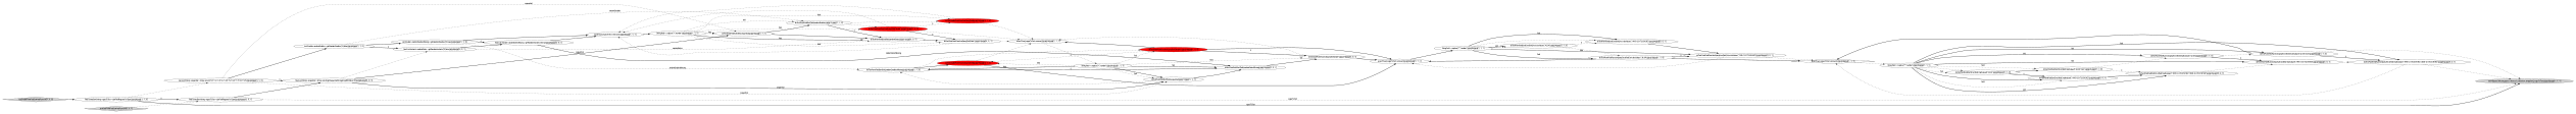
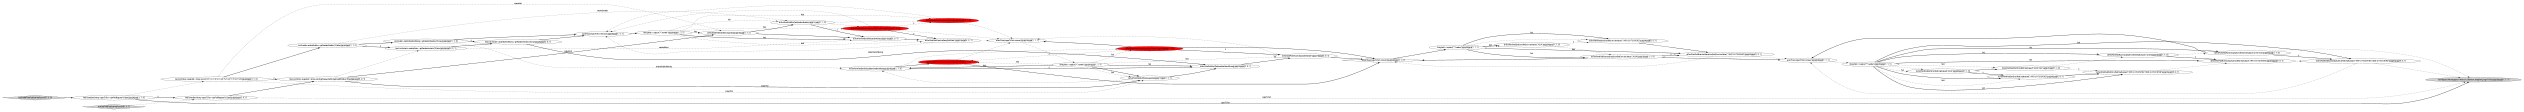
  digraph {
    fontname="Roboto Condensed"
    rankdir=LR
    node [fillcolor=white fontname="Roboto Condensed" shape=ellipse style=filled]
    edge [fontname="Roboto Condensed" style=bold]
    n1 [label="doTestPointFieldSort(field,randomDoublesMissing)@@@18@@@['1', '1', '0']"]
    n2 [fillcolor=red label="doTestDoublePointFunctionQuery(field)@@@19@@@['0', '1', '0']"]
    n3 [fillcolor=red label="doTestFloatPointFunctionQuery(field,\"double\")@@@19@@@['1', '0', '0']"]
    n4 [label="doTestPointFieldSort(field,randomDatesMissing)@@@18@@@['0', '0', '1']"]
    n5 [label="assertTrue(r,regexToTest.remove(r))@@@15@@@['1', '1', '1']"]
-   n6 [label="assertTrue(r,regexToTest.remove(r))@@@22@@@['1', '1', '1']"]
+   n6 [label="assertTrue(r,regexToTest.remove(r))@@@22@@@['1', '1', '1']" shape=diamond]
    n7 [label="doTestDatePointFunctionQuery(field,\"date\")@@@19@@@['0', '0', '1']"]
    n8 [label="String field = r.replace(\"*\",\"number\")@@@16@@@['1', '1', '1']"]
    n9 [label="doTestPointFieldSort(field,sequential)@@@17@@@['1', '1', '1']"]
    n10 [label="doTestDatePointFunctionQuery(field,\"date\")@@@12@@@['0', '0', '1']"]
    n11 [label="assertTrue(r,regexToTest.remove(r))@@@8@@@['1', '1', '1']"]
    n12 [label="String field = r.replace(\"*\",\"number\")@@@9@@@['1', '1', '1']"]
    n13 [label="doTestPointFieldFunctionQueryError(field,\"multivalued\",\"42.34\",\"66.6\")@@@33@@@['1', '1', '0']"]
-   n14 [label="assertTrue(r,regexToTest.remove(r))@@@28@@@['1', '1', '1']" shape=diamond]
+   n14 [label="assertTrue(r,regexToTest.remove(r))@@@28@@@['1', '1', '1']"]
    n15 [label="doTestPointFieldFunctionQueryError(field,\"multivalued\",\"1995-12-31T23:59:59Z\",\"2000-12-31T23:59:59Z\")@@@33@@@['0', '0', '1']"]
    n16 [fillcolor=lightgray label="assertEquals(\"Missing types in the test\",Collections.emptySet(),regexToTest)@@@35@@@['1', '1', '1']"]
    n17 [label="String field = r.replace(\"*\",\"number\")@@@29@@@['1', '1', '1']"]
    n18 [label="doTestPointFieldSortError(field,\"multivalued\",\"1995-12-31T23:59:59Z\")@@@30@@@['0', '0', '1']"]
    n19 [label="doTestPointFieldSortError(field,\"multivalued\",\"1995-12-31T23:59:59Z\",\"2000-12-31T23:59:59Z\")@@@31@@@['0', '0', '1']"]
    n20 [label="doTestPointFieldFunctionQueryError(field,\"multivalued\",\"1995-12-31T23:59:59Z\")@@@32@@@['0', '0', '1']"]
    n21 [fillcolor=lightgray label="testDatePointFieldSortAndFunction['0', '0', '1']" shape=diamond]
    n22 [label="final SortedSet<String> regexToTest = dynFieldRegexesForType()@@@3@@@['0', '0', '1']"]
    n23 [label="final List<String> sequential = Arrays.asList(getSequentialStringArrayWithDates(10))@@@4@@@['0', '0', '1']"]
    n24 [label="final List<Instant> randomDatesMissing = getRandomInstants(10,true)@@@6@@@['0', '0', '1']"]
    n25 [label="doTestPointFieldSortError(field,\"multivalued\",\"42.34\")@@@30@@@['1', '1', '0']"]
    n26 [label="doTestPointFieldSortError(field,\"multivalued\",\"42.34\",\"66.6\")@@@31@@@['1', '1', '0']"]
    n27 [label="doTestPointFieldFunctionQueryError(field,\"multivalued\",\"42.34\")@@@32@@@['1', '1', '0']"]
    n28 [label="String field = r.replace(\"*\",\"number\")@@@23@@@['1', '1', '1']"]
    n29 [label="doTestPointFieldFunctionQueryError(field,\"w/o docValues\",\"1995-12-31T23:59:59Z\")@@@25@@@['0', '0', '1']"]
    n30 [label="doTestPointFieldFunctionQueryError(field,\"w/o docValues\",\"42.34\")@@@25@@@['1', '1', '0']"]
    n31 [label="doTestPointFieldSortError(field,\"w/o docValues\",\"42.34\")@@@24@@@['1', '1', '0']"]
    n32 [label="doTestPointFieldSortError(field,\"w/o docValues\",\"1995-12-31T23:59:59Z\")@@@24@@@['0', '0', '1']"]
    n33 [label="final List<Instant> randomDates = getRandomInstants(10,false)@@@5@@@['0', '0', '1']"]
    n34 [label="doTestPointFieldSort(field,sequential)@@@10@@@['1', '1', '1']"]
    n35 [label="List<Double> randomDoubles = getRandomDoubles(10,false)@@@5@@@['1', '1', '0']"]
    n36 [label="doTestPointFieldSort(field,randomDoubles)@@@11@@@['1', '1', '0']"]
    n37 [label="List<Double> randomDoublesMissing = getRandomDoubles(10,true)@@@6@@@['1', '1', '0']"]
    n38 [fillcolor=red label="doTestDoublePointFunctionQuery(field)@@@12@@@['0', '1', '0']"]
    n39 [fillcolor=red label="doTestFloatPointFunctionQuery(field,\"double\")@@@12@@@['1', '0', '0']"]
    n40 [label="doTestPointFieldSort(field,randomDates)@@@11@@@['0', '0', '1']"]
    n41 [label="final SortedSet<String> regexToTest = dynFieldRegexesForType()@@@3@@@['1', '1', '0']"]
    n42 [label="final List<String> sequential = Arrays.asList(\"0.0\",\"1.0\",\"2.0\",\"3.0\",\"4.0\",\"5.0\",\"6.0\",\"7.0\",\"8.0\",\"9.0\")@@@4@@@['1', '1', '0']"]
    n43 [fillcolor=lightgray label="testDoublePointFieldSortAndFunction['1', '0', '0']" shape=diamond]
    n1 -> n2
    n1 -> n3 [style=dashed]
    n1 -> n4 [label=0]
    n2 -> n5 [style=dashed]
    n2 -> n6
    n3 -> n2 [label=0 style=dashed]
    n3 -> n5
    n3 -> n6
    n3 -> n7 [label=0]
    n4 -> n7
    n5 -> n8 [style=dashed]
    n6 -> n28
    n7 -> n5 [style=dashed]
    n7 -> n6
    n8 -> n1 [label=field]
    n8 -> n2 [label=field style=dashed]
    n8 -> n3 [label=field style=dashed]
    n8 -> n4 [label=field]
    n8 -> n7 [label=field style=dashed]
    n8 -> n9
    n8 -> n9 [label=field style=dashed]
    n9 -> n1 [style=dashed]
    n9 -> n4
    n10 -> n5 [style=dashed]
    n10 -> n11 [style=dashed]
    n11 -> n12
    n12 -> n10 [label=field style=dashed]
    n12 -> n34 [label=field style=dashed]
    n12 -> n34 [style=dashed]
    n12 -> n36 [label=field style=dashed]
    n12 -> n38 [label=field style=dashed]
    n12 -> n39 [label=field style=dashed]
    n12 -> n40 [label=field]
    n13 -> n14
    n13 -> n15 [label=0]
    n13 -> n16 [style=dashed]
    n14 -> n17 [style=dashed]
    n15 -> n14 [style=dashed]
    n15 -> n16 [style=dashed]
    n17 -> n13 [label=field]
    n17 -> n15 [label=field]
    n17 -> n18
    n17 -> n18 [label=field style=dashed]
    n17 -> n19 [label=field]
    n17 -> n20 [label=field]
    n17 -> n25 [label=field style=dashed]
    n17 -> n25 [style=dashed]
    n17 -> n26 [label=field style=dashed]
    n17 -> n27 [label=field]
    n18 -> n19
    n19 -> n20 [style=dashed]
    n20 -> n15 [style=dashed]
    n21 -> n22 [style=dashed]
    n22 -> n16 [label=regexToTest style=dashed]
    n22 -> n23
    n23 -> n9 [label=sequential]
    n23 -> n33 [style=dashed]
    n23 -> n34 [label=sequential]
    n24 -> n4 [label=randomDatesMissing]
    n24 -> n11
    n25 -> n18 [label=0]
    n25 -> n26
    n26 -> n19 [label=0 style=dashed]
    n26 -> n27 [style=dashed]
    n27 -> n13 [style=dashed]
    n27 -> n20 [label=0]
    n28 -> n29 [label=field]
    n28 -> n30 [label=field]
    n28 -> n31 [label=field]
    n28 -> n31 [style=dashed]
    n28 -> n32 [label=field]
    n28 -> n32 [style=dashed]
    n29 -> n6 [style=dashed]
    n29 -> n14 [style=dashed]
    n30 -> n6
    n30 -> n14
    n30 -> n29 [label=0]
    n31 -> n30 [style=dashed]
    n31 -> n32 [label=0 style=dashed]
    n32 -> n29
    n33 -> n24
    n33 -> n40 [label=randomDates style=dashed]
    n34 -> n36
    n34 -> n40
    n35 -> n33 [label=0]
    n35 -> n36 [label=randomDoubles style=dashed]
    n35 -> n37
    n36 -> n38 [style=dashed]
    n36 -> n39 [style=dashed]
    n36 -> n40 [label=0]
    n37 -> n1 [label=randomDoublesMissing style=dashed]
    n37 -> n11
    n37 -> n24 [label=0]
    n38 -> n5 [style=dashed]
    n38 -> n11 [style=dashed]
    n39 -> n5 [style=dashed]
    n39 -> n10 [label=0]
    n39 -> n11 [style=dashed]
    n39 -> n38 [label=0 style=dashed]
    n40 -> n10
    n41 -> n16 [label=regexToTest]
    n41 -> n22 [label=0]
    n41 -> n42 [style=dashed]
    n42 -> n9 [label=sequential style=dashed]
    n42 -> n23 [label=0]
    n42 -> n34 [label=sequential style=dashed]
    n42 -> n35
    n43 -> n41
  }
